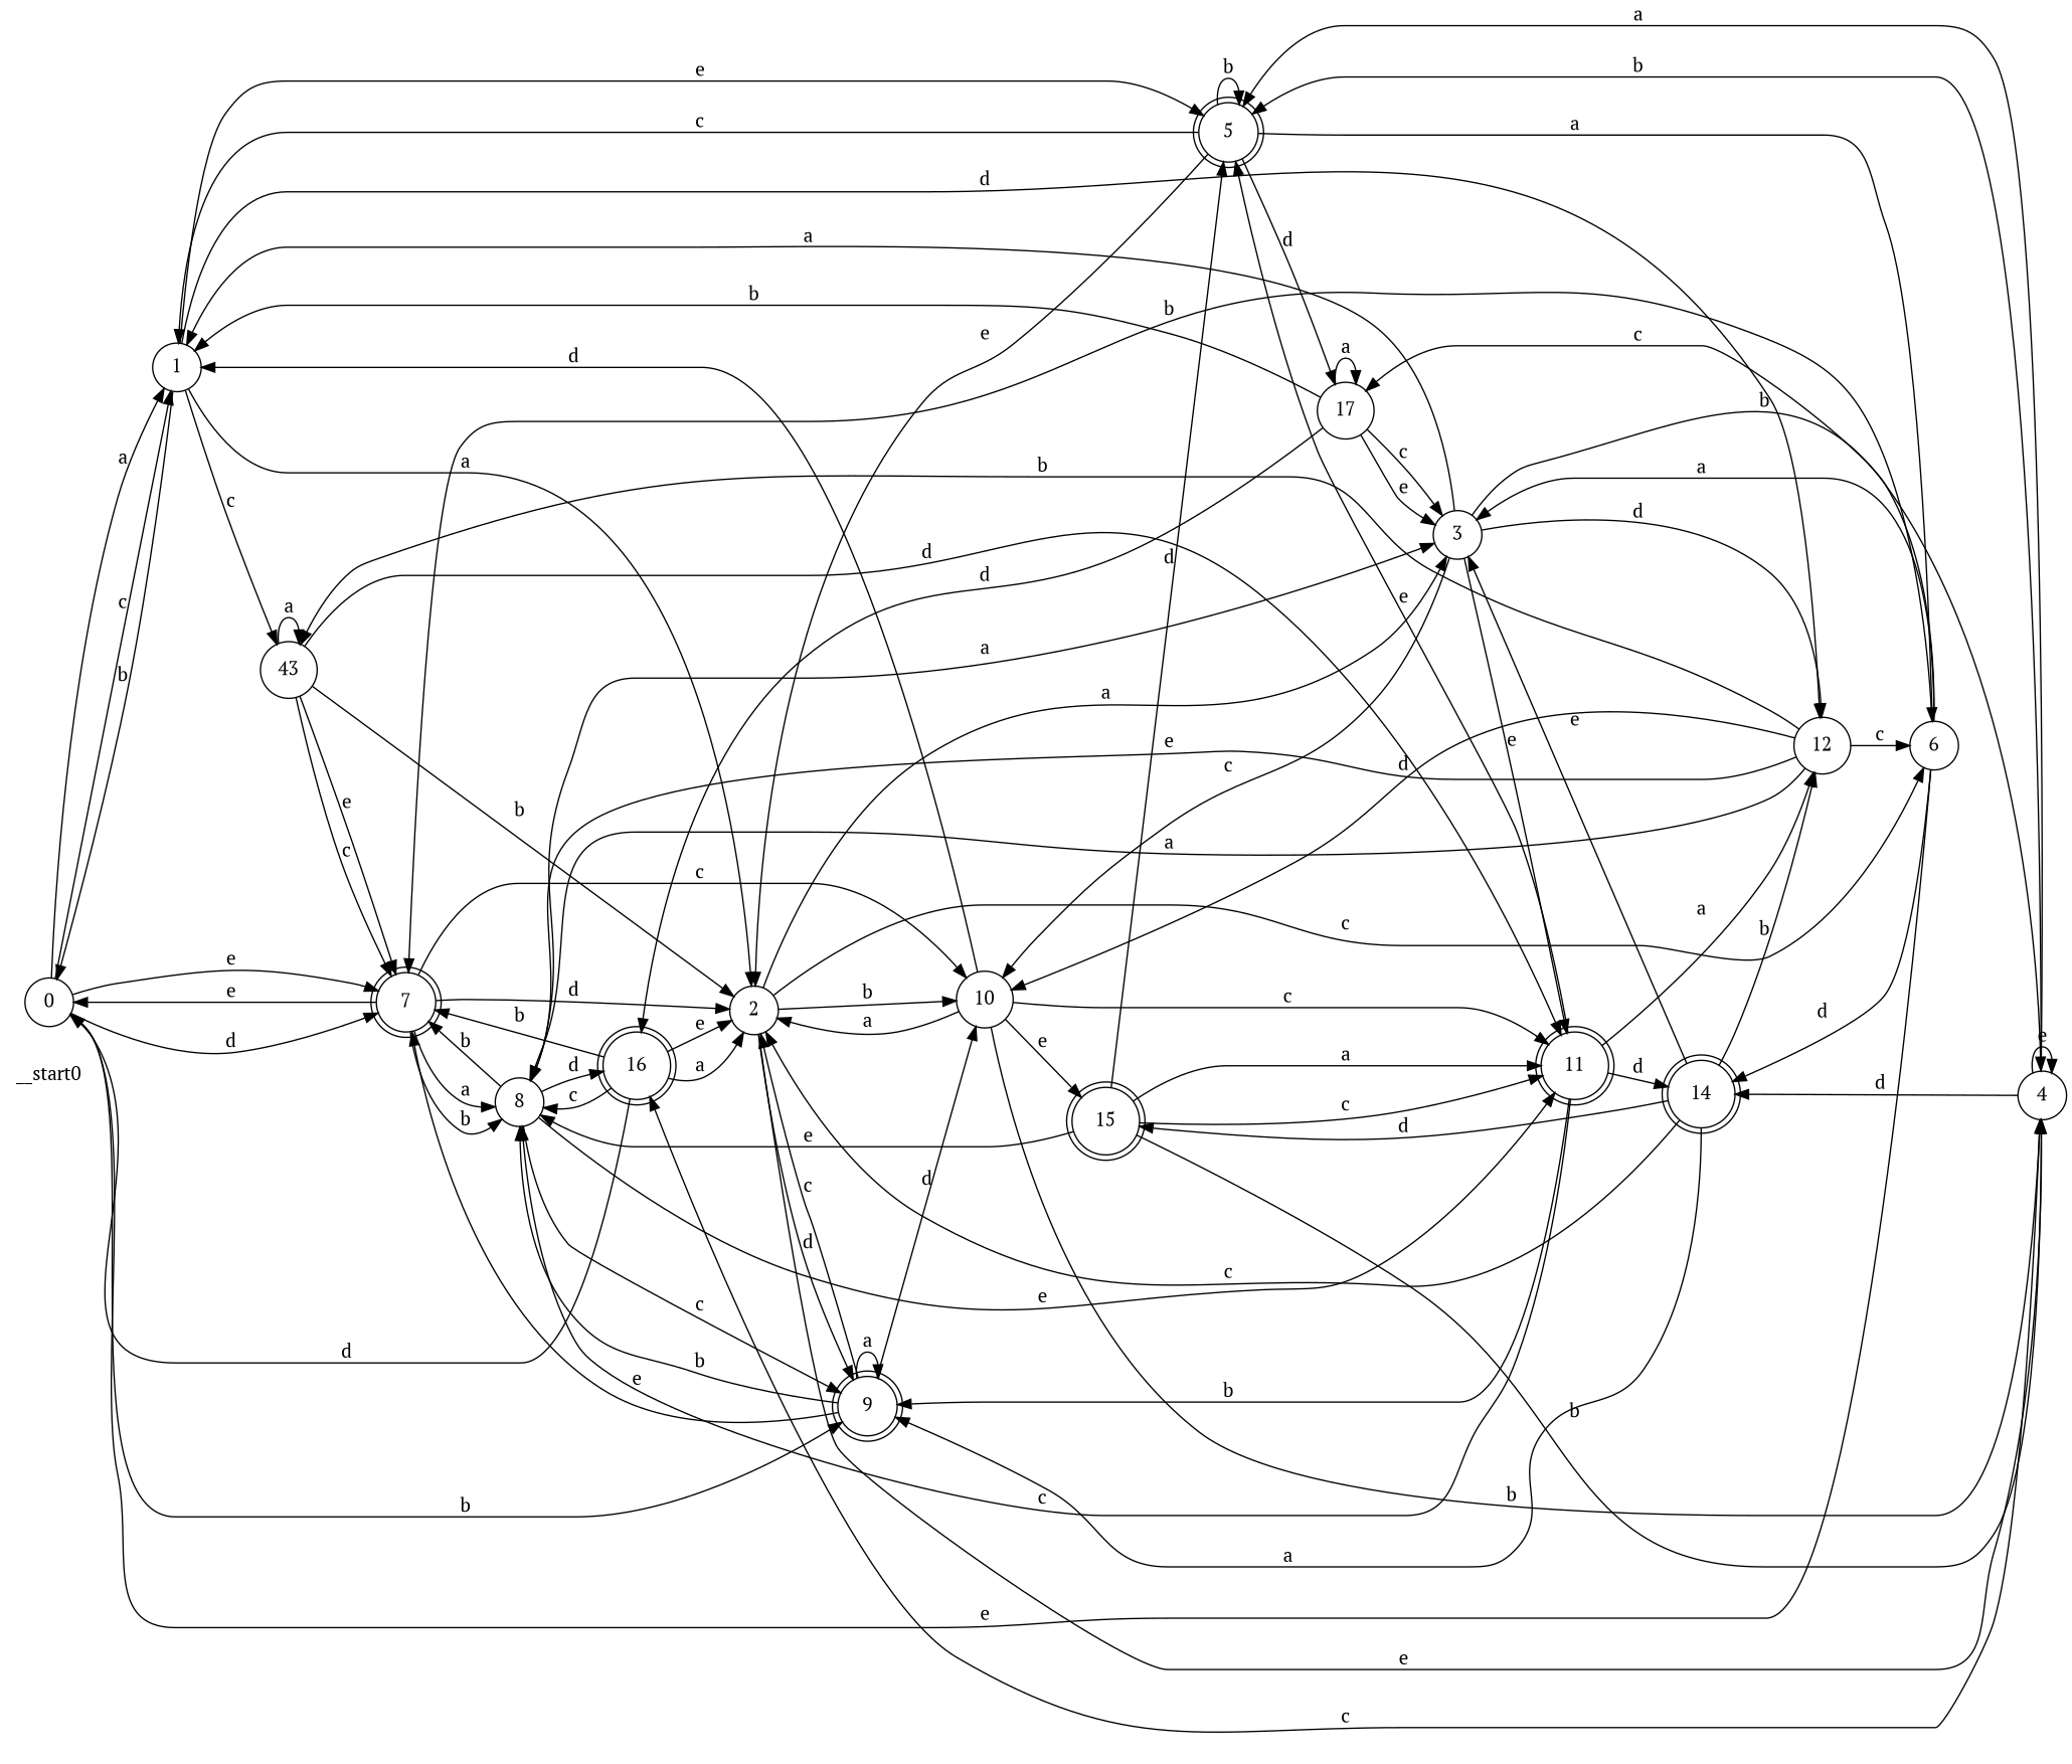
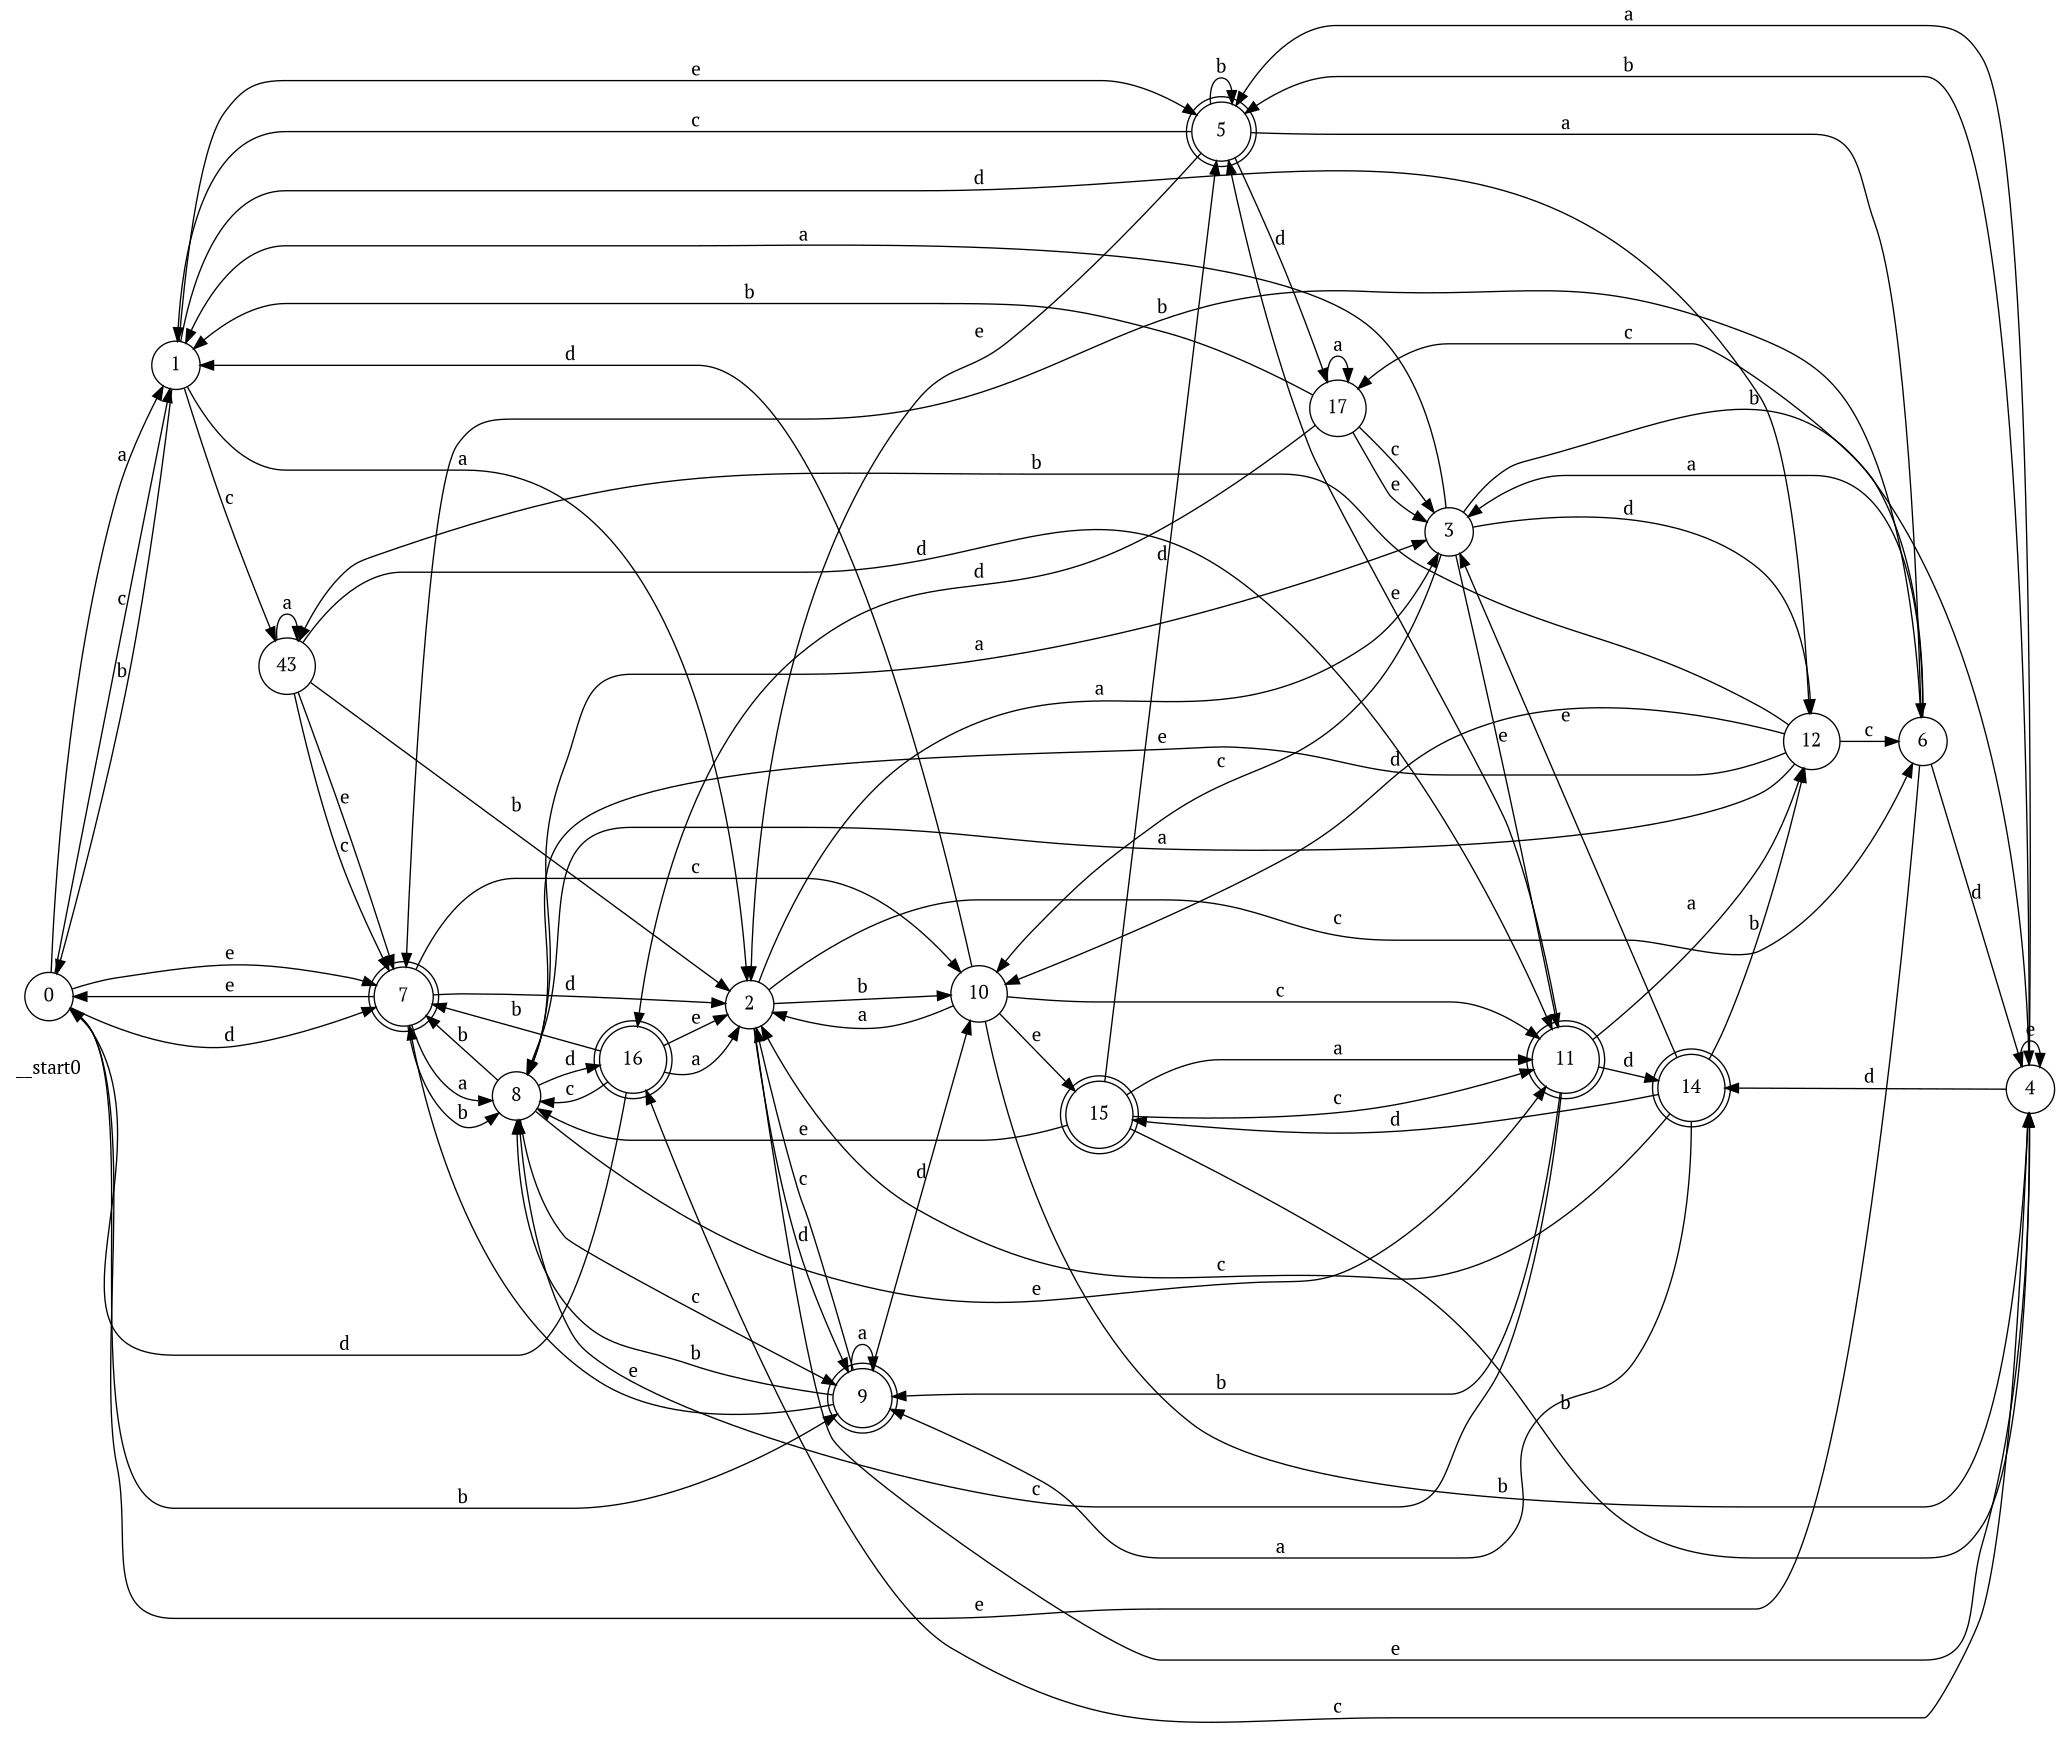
  digraph {
    fontname="PT Serif"
    rankdir=LR
    node [fontname="PT Serif" shape=circle color=black fillcolor=white style=filled]
    edge [fontname="PT Serif"]
    __start0 [shape=none color="" fillcolor="" style=""]
    n2 [label=0]
    n3 [label=1]
    n4 [label=7 shape=doublecircle style="rounded,filled"]
    n5 [label=9 shape=doublecircle style="rounded,filled"]
    n6 [label=2]
    n7 [label=5 shape=doublecircle style="rounded,filled"]
    n8 [label=12]
    n9 [label=43]
    n10 [label=10]
    n11 [label=8]
    n12 [label=3]
    n13 [label=4]
    n14 [label=6]
    n15 [label=17]
    n16 [label=11 shape=doublecircle style="rounded,filled"]
    n17 [label=14 shape=doublecircle style="rounded,filled"]
    n18 [label=16 shape=doublecircle style="rounded,filled"]
    n19 [label=15 shape=doublecircle style="rounded,filled"]
    n2 -> n3 [label=a]
    n2 -> n3 [label=c]
    n2 -> n4 [label=d]
    n2 -> n4 [label=e]
    n2 -> n5 [label=b]
    n3 -> n2 [label=b]
    n3 -> n6 [label=a]
    n3 -> n7 [label=e]
    n3 -> n8 [label=d]
    n3 -> n9 [label=c]
    n4 -> n2 [label=e]
    n4 -> n6 [label=d]
    n4 -> n10 [label=c]
    n4 -> n11 [label=a]
    n4 -> n11 [label=b]
    n5 -> n4 [label=e]
    n5 -> n5 [label=a]
    n5 -> n6 [label=c]
    n5 -> n10 [label=d]
    n5 -> n11 [label=b]
    n6 -> n5 [label=d]
    n6 -> n10 [label=b]
    n6 -> n12 [label=a]
    n6 -> n13 [label=e]
    n6 -> n14 [label=c]
    n7 -> n3 [label=c]
    n7 -> n6 [label=e]
    n7 -> n7 [label=b]
    n7 -> n14 [label=a]
    n7 -> n15 [label=d]
    n8 -> n9 [label=b]
    n8 -> n10 [label=d]
    n8 -> n11 [label=a]
    n8 -> n11 [label=e]
    n8 -> n14 [label=c]
    n9 -> n4 [label=c]
    n9 -> n4 [label=e]
    n9 -> n6 [label=b]
    n9 -> n9 [label=a]
    n9 -> n16 [label=d]
    n10 -> n3 [label=d]
    n10 -> n6 [label=a]
    n10 -> n13 [label=b]
    n10 -> n16 [label=c]
    n10 -> n19 [label=e]
    n11 -> n4 [label=b]
    n11 -> n5 [label=c]
    n11 -> n12 [label=a]
    n11 -> n16 [label=e]
    n11 -> n18 [label=d]
    n12 -> n3 [label=a]
    n12 -> n8 [label=d]
    n12 -> n10 [label=c]
    n12 -> n13 [label=b]
    n12 -> n16 [label=e]
    n13 -> n7 [label=a]
    n13 -> n7 [label=b]
    n13 -> n13 [label=e]
    n13 -> n17 [label=d]
    n13 -> n18 [label=c]
    n14 -> n2 [label=e]
    n14 -> n4 [label=b]
    n14 -> n12 [label=a]
    n14 -> n15 [label=c]
-   n14 -> n17 [label=d]
+   n14 -> n13 [label=d]
    n15 -> n3 [label=b]
    n15 -> n12 [label=c]
    n15 -> n12 [label=e]
    n15 -> n15 [label=a]
    n15 -> n18 [label=d]
    n16 -> n5 [label=b]
    n16 -> n7 [label=e]
    n16 -> n8 [label=a]
    n16 -> n11 [label=c]
    n16 -> n17 [label=d]
    n17 -> n5 [label=a]
    n17 -> n6 [label=c]
    n17 -> n8 [label=b]
    n17 -> n12 [label=e]
    n17 -> n19 [label=d]
    n18 -> n2 [label=d]
    n18 -> n4 [label=b]
    n18 -> n6 [label=a]
    n18 -> n6 [label=e]
    n18 -> n11 [label=c]
    n19 -> n7 [label=d]
    n19 -> n11 [label=e]
    n19 -> n13 [label=b]
    n19 -> n16 [label=a]
    n19 -> n16 [label=c]
  }
